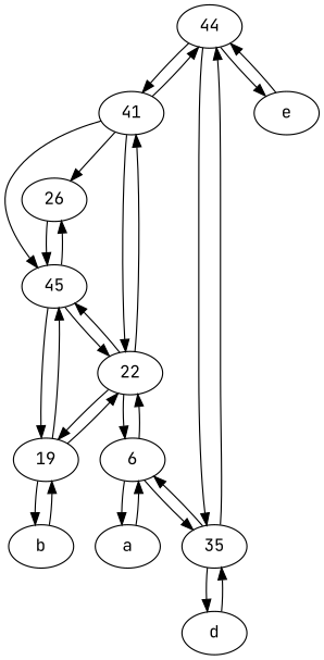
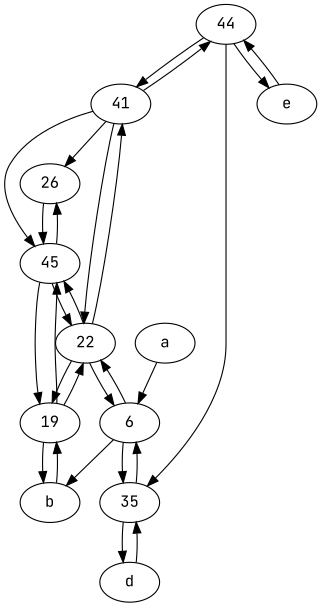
  digraph {
    fontname="JetBrains Mono"
    node [fontname="JetBrains Mono"]
    edge [fontname="JetBrains Mono"]
    44
    41
    35
    e
    22
    45
    26
    n8 [label=6]
    d
    n10 [label=19]
    a
    b
    44 -> 41
    44 -> 35
    44 -> e
    41 -> 44
    41 -> 22
    41 -> 45
    41 -> 26
-   35 -> 44
    35 -> n8
    35 -> d
    e -> 44
    22 -> 41
    22 -> 45
    22 -> n8
    22 -> n10
    45 -> 22
    45 -> 26
    45 -> n10
    26 -> 45
    n8 -> 35
    n8 -> 22
-   n8 -> a
+   n8 -> b
    d -> 35
    n10 -> 22
    n10 -> 45
    n10 -> b
    a -> n8
    b -> n10
  }
